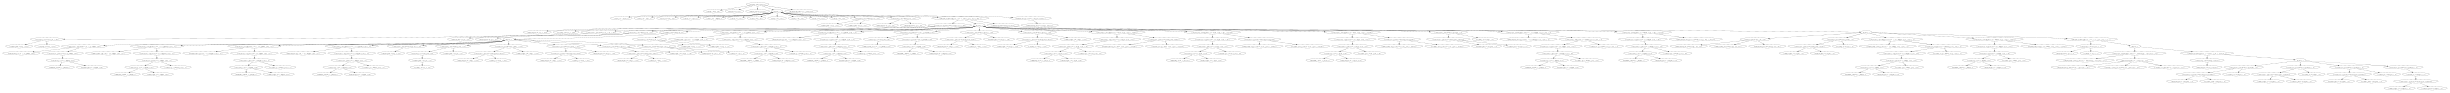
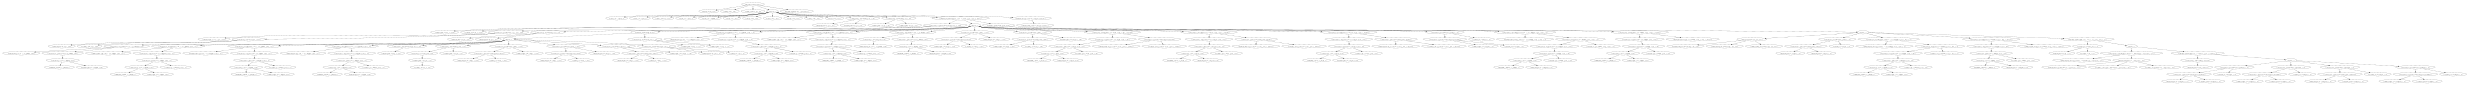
  digraph {
    fontname="IBM Plex Mono"
    node [fontname="IBM Plex Mono"]
    edge [fontname="IBM Plex Mono"]
    n1 [label="(METHOD,IGDstartelt)"]
    n2 [label="(PARAM,_BYTE *a1)"]
    n3 [label="(PARAM,char *a2)"]
    n4 [label="(PARAM,signed int a3)"]
    n5 [label="(BLOCK,,)"]
    n6 [label="(METHOD_RETURN,int __fastcall)"]
    n7 [label="(LOCAL,v3: _BYTE *)"]
    n8 [label="(LOCAL,v4: char *)"]
    n9 [label="(LOCAL,result: int)"]
    n10 [label="(LOCAL,v7: char *)"]
    n11 [label="(LOCAL,v8: _DWORD *)"]
    n12 [label="(LOCAL,v9: int)"]
    n13 [label="(LOCAL,v10: int)"]
    n14 [label="(LOCAL,v11: int)"]
    n15 [label="(LOCAL,v12: int)"]
    n16 [label="(LOCAL,v13: int)"]
    n17 [label="(LOCAL,v14: int)"]
    n18 [label="(<operator>.assignment,v3 = a1)"]
    n19 [label="(<operator>.assignment,v4 = a2)"]
    n20 [label="(CONTROL_STRUCTURE,if ( a3 >= 128 ),if ( a3 >= 128 ))"]
    n21 [label="(RETURN,return result;,return result;)"]
    n22 [label="(IDENTIFIER,v3,v3 = a1)"]
    n23 [label="(IDENTIFIER,a1,v3 = a1)"]
    n24 [label="(IDENTIFIER,v4,v4 = a2)"]
    n25 [label="(IDENTIFIER,a2,v4 = a2)"]
    n26 [label="(<operator>.greaterEqualsThan,a3 >= 128)"]
    n27 [label="(BLOCK,,)"]
    n28 [label="(CONTROL_STRUCTURE,else,else)"]
    n29 [label="(IDENTIFIER,result,return result;)"]
    n30 [label="(IDENTIFIER,a3,a3 >= 128)"]
    n31 [label="(LITERAL,128,a3 >= 128)"]
    n32 [label="(<operator>.assignment,v7 = a2 + 112)"]
    n33 [label="(<operator>.assignment,v8 = a1)"]
    n34 [label="(CONTROL_STRUCTURE,do,do)"]
    n35 [label="(<operator>.assignment,v13 = *((_DWORD *)a2 + 1))"]
    n36 [label="(<operator>.assignment,v14 = *((_DWORD *)a2 + 2))"]
    n37 [label="(<operator>.assignment,*v8 = *(_DWORD *)a2)"]
    n38 [label="(<operator>.assignment,v8[1] = v13)"]
    n39 [label="(<operator>.assignment,v8[2] = v14)"]
    n40 [label="(<operator>.assignment,*((_BYTE *)v8 + 12) = a2[12])"]
    n41 [label="(<operator>.assignment,*((_BYTE *)v8 + 13) = a2[13])"]
    n42 [label="(<operator>.assignment,*((_BYTE *)v8 + 14) = a2[14])"]
    n43 [label="(<operator>.assignment,v3[127] = 0)"]
    n44 [label="(<operator>.assignment,result = *((_DWORD *)v3 + 96) + 1)"]
    n45 [label="(<operator>.assignment,*((_DWORD *)v3 + 96) = result)"]
    n46 [label="(BLOCK,,)"]
+   n47 [label="(IDENTIFIER,v7,v7 = a2 + 112)"]
    n48 [label="(<operator>.addition,a2 + 112)"]
    n49 [label="(IDENTIFIER,v8,v8 = a1)"]
    n50 [label="(IDENTIFIER,a1,v8 = a1)"]
    n51 [label="(BLOCK,,)"]
    n52 [label="(<operator>.notEquals,a2 != v7)"]
    n53 [label="(IDENTIFIER,v13,v13 = *((_DWORD *)a2 + 1))"]
    n54 [label="(<operator>.indirection,*((_DWORD *)a2 + 1))"]
    n55 [label="(IDENTIFIER,v14,v14 = *((_DWORD *)a2 + 2))"]
    n56 [label="(<operator>.indirection,*((_DWORD *)a2 + 2))"]
    n57 [label="(<operator>.indirection,*v8)"]
    n58 [label="(<operator>.indirection,*(_DWORD *)a2)"]
    n59 [label="(<operator>.indirectIndexAccess,v8[1])"]
    n60 [label="(IDENTIFIER,v13,v8[1] = v13)"]
    n61 [label="(<operator>.indirectIndexAccess,v8[2])"]
    n62 [label="(IDENTIFIER,v14,v8[2] = v14)"]
    n63 [label="(<operator>.indirection,*((_BYTE *)v8 + 12))"]
    n64 [label="(<operator>.indirectIndexAccess,a2[12])"]
    n65 [label="(<operator>.indirection,*((_BYTE *)v8 + 13))"]
    n66 [label="(<operator>.indirectIndexAccess,a2[13])"]
    n67 [label="(<operator>.indirection,*((_BYTE *)v8 + 14))"]
    n68 [label="(<operator>.indirectIndexAccess,a2[14])"]
    n69 [label="(<operator>.indirectIndexAccess,v3[127])"]
    n70 [label="(LITERAL,0,v3[127] = 0)"]
    n71 [label="(IDENTIFIER,result,result = *((_DWORD *)v3 + 96) + 1)"]
    n72 [label="(<operator>.addition,*((_DWORD *)v3 + 96) + 1)"]
    n73 [label="(<operator>.indirection,*((_DWORD *)v3 + 96))"]
    n74 [label="(IDENTIFIER,result,*((_DWORD *)v3 + 96) = result)"]
    n75 [label="(IDENTIFIER,a2,a2 + 112)"]
    n76 [label="(LITERAL,112,a2 + 112)"]
    n77 [label="(<operator>.assignment,v9 = *(_DWORD *)a2)"]
    n78 [label="(<operator>.assignment,v10 = *((_DWORD *)a2 + 1))"]
    n79 [label="(<operator>.assignment,v11 = *((_DWORD *)a2 + 2))"]
    n80 [label="(<operator>.assignment,v12 = *((_DWORD *)a2 + 3))"]
    n81 [label="(<operator>.assignmentPlus,a2 += 16)"]
    n82 [label="(<operator>.assignment,*v8 = v9)"]
    n83 [label="(<operator>.assignment,v8[1] = v10)"]
    n84 [label="(<operator>.assignment,v8[2] = v11)"]
    n85 [label="(<operator>.assignment,v8[3] = v12)"]
    n86 [label="(<operator>.assignmentPlus,v8 += 4)"]
    n87 [label="(IDENTIFIER,a2,a2 != v7)"]
    n88 [label="(IDENTIFIER,v7,a2 != v7)"]
    n89 [label="(IDENTIFIER,v9,v9 = *(_DWORD *)a2)"]
    n90 [label="(<operator>.indirection,*(_DWORD *)a2)"]
    n91 [label="(IDENTIFIER,v10,v10 = *((_DWORD *)a2 + 1))"]
    n92 [label="(<operator>.indirection,*((_DWORD *)a2 + 1))"]
    n93 [label="(IDENTIFIER,v11,v11 = *((_DWORD *)a2 + 2))"]
    n94 [label="(<operator>.indirection,*((_DWORD *)a2 + 2))"]
    n95 [label="(IDENTIFIER,v12,v12 = *((_DWORD *)a2 + 3))"]
    n96 [label="(<operator>.indirection,*((_DWORD *)a2 + 3))"]
    n97 [label="(IDENTIFIER,a2,a2 += 16)"]
    n98 [label="(<operator>.indirection,*v8)"]
    n99 [label="(IDENTIFIER,v9,*v8 = v9)"]
    n100 [label="(<operator>.indirectIndexAccess,v8[1])"]
    n101 [label="(IDENTIFIER,v10,v8[1] = v10)"]
    n102 [label="(<operator>.indirectIndexAccess,v8[2])"]
    n103 [label="(IDENTIFIER,v11,v8[2] = v11)"]
    n104 [label="(<operator>.indirectIndexAccess,v8[3])"]
    n105 [label="(IDENTIFIER,v12,v8[3] = v12)"]
    n106 [label="(IDENTIFIER,v8,v8 += 4)"]
    n107 [label="(LITERAL,4,v8 += 4)"]
    n108 [label="(<operator>.cast,(_DWORD *)a2)"]
    n109 [label="(UNKNOWN,_DWORD *,_DWORD *)"]
    n110 [label="(IDENTIFIER,a2,(_DWORD *)a2)"]
    n111 [label="(<operator>.addition,(_DWORD *)a2 + 1)"]
    n112 [label="(<operator>.cast,(_DWORD *)a2)"]
    n113 [label="(LITERAL,1,(_DWORD *)a2 + 1)"]
    n114 [label="(UNKNOWN,_DWORD *,_DWORD *)"]
    n115 [label="(IDENTIFIER,a2,(_DWORD *)a2)"]
    n116 [label="(<operator>.addition,(_DWORD *)a2 + 2)"]
    n117 [label="(<operator>.cast,(_DWORD *)a2)"]
    n118 [label="(LITERAL,2,(_DWORD *)a2 + 2)"]
    n119 [label="(UNKNOWN,_DWORD *,_DWORD *)"]
    n120 [label="(IDENTIFIER,a2,(_DWORD *)a2)"]
    n121 [label="(<operator>.addition,(_DWORD *)a2 + 3)"]
    n122 [label="(<operator>.cast,(_DWORD *)a2)"]
    n123 [label="(LITERAL,3,(_DWORD *)a2 + 3)"]
    n124 [label="(UNKNOWN,_DWORD *,_DWORD *)"]
    n125 [label="(IDENTIFIER,a2,(_DWORD *)a2)"]
    n126 [label="(LITERAL,16,a2 += 16)"]
    n127 [label="(IDENTIFIER,v8,*v8 = v9)"]
    n128 [label="(IDENTIFIER,v8,v8[1] = v10)"]
    n129 [label="(LITERAL,1,v8[1] = v10)"]
    n130 [label="(IDENTIFIER,v8,v8[2] = v11)"]
    n131 [label="(LITERAL,2,v8[2] = v11)"]
    n132 [label="(IDENTIFIER,v8,v8[3] = v12)"]
    n133 [label="(LITERAL,3,v8[3] = v12)"]
    n134 [label="(<operator>.addition,(_DWORD *)a2 + 1)"]
    n135 [label="(<operator>.cast,(_DWORD *)a2)"]
    n136 [label="(LITERAL,1,(_DWORD *)a2 + 1)"]
    n137 [label="(UNKNOWN,_DWORD *,_DWORD *)"]
    n138 [label="(IDENTIFIER,a2,(_DWORD *)a2)"]
    n139 [label="(<operator>.addition,(_DWORD *)a2 + 2)"]
    n140 [label="(<operator>.cast,(_DWORD *)a2)"]
    n141 [label="(LITERAL,2,(_DWORD *)a2 + 2)"]
    n142 [label="(UNKNOWN,_DWORD *,_DWORD *)"]
    n143 [label="(IDENTIFIER,a2,(_DWORD *)a2)"]
    n144 [label="(IDENTIFIER,v8,*v8 = *(_DWORD *)a2)"]
    n145 [label="(<operator>.cast,(_DWORD *)a2)"]
    n146 [label="(UNKNOWN,_DWORD *,_DWORD *)"]
    n147 [label="(IDENTIFIER,a2,(_DWORD *)a2)"]
    n148 [label="(IDENTIFIER,v8,v8[1] = v13)"]
    n149 [label="(LITERAL,1,v8[1] = v13)"]
    n150 [label="(IDENTIFIER,v8,v8[2] = v14)"]
    n151 [label="(LITERAL,2,v8[2] = v14)"]
    n152 [label="(<operator>.addition,(_BYTE *)v8 + 12)"]
    n153 [label="(IDENTIFIER,a2,*((_BYTE *)v8 + 12) = a2[12])"]
    n154 [label="(LITERAL,12,*((_BYTE *)v8 + 12) = a2[12])"]
    n155 [label="(<operator>.cast,(_BYTE *)v8)"]
    n156 [label="(LITERAL,12,(_BYTE *)v8 + 12)"]
    n157 [label="(UNKNOWN,_BYTE *,_BYTE *)"]
    n158 [label="(IDENTIFIER,v8,(_BYTE *)v8)"]
    n159 [label="(<operator>.addition,(_BYTE *)v8 + 13)"]
    n160 [label="(IDENTIFIER,a2,*((_BYTE *)v8 + 13) = a2[13])"]
    n161 [label="(LITERAL,13,*((_BYTE *)v8 + 13) = a2[13])"]
    n162 [label="(<operator>.cast,(_BYTE *)v8)"]
    n163 [label="(LITERAL,13,(_BYTE *)v8 + 13)"]
    n164 [label="(UNKNOWN,_BYTE *,_BYTE *)"]
    n165 [label="(IDENTIFIER,v8,(_BYTE *)v8)"]
    n166 [label="(<operator>.addition,(_BYTE *)v8 + 14)"]
    n167 [label="(IDENTIFIER,a2,*((_BYTE *)v8 + 14) = a2[14])"]
    n168 [label="(LITERAL,14,*((_BYTE *)v8 + 14) = a2[14])"]
    n169 [label="(<operator>.cast,(_BYTE *)v8)"]
    n170 [label="(LITERAL,14,(_BYTE *)v8 + 14)"]
    n171 [label="(UNKNOWN,_BYTE *,_BYTE *)"]
    n172 [label="(IDENTIFIER,v8,(_BYTE *)v8)"]
    n173 [label="(IDENTIFIER,v3,v3[127] = 0)"]
    n174 [label="(LITERAL,127,v3[127] = 0)"]
    n175 [label="(<operator>.indirection,*((_DWORD *)v3 + 96))"]
    n176 [label="(LITERAL,1,*((_DWORD *)v3 + 96) + 1)"]
    n177 [label="(<operator>.addition,(_DWORD *)v3 + 96)"]
    n178 [label="(<operator>.cast,(_DWORD *)v3)"]
    n179 [label="(LITERAL,96,(_DWORD *)v3 + 96)"]
    n180 [label="(UNKNOWN,_DWORD *,_DWORD *)"]
    n181 [label="(IDENTIFIER,v3,(_DWORD *)v3)"]
    n182 [label="(<operator>.addition,(_DWORD *)v3 + 96)"]
    n183 [label="(<operator>.cast,(_DWORD *)v3)"]
    n184 [label="(LITERAL,96,(_DWORD *)v3 + 96)"]
    n185 [label="(UNKNOWN,_DWORD *,_DWORD *)"]
    n186 [label="(IDENTIFIER,v3,(_DWORD *)v3)"]
    n187 [label="(memcpy,memcpy(a1, a2, a3))"]
    n188 [label="(<operator>.assignment,v3[a3] = 0)"]
    n189 [label="(<operator>.assignment,result = *((_DWORD *)v3 + 96) + 1)"]
    n190 [label="(<operator>.assignment,*((_DWORD *)v3 + 96) = result)"]
    n191 [label="(CONTROL_STRUCTURE,if ( a3 == 7 ),if ( a3 == 7 ))"]
    n192 [label="(IDENTIFIER,a1,memcpy(a1, a2, a3))"]
    n193 [label="(IDENTIFIER,a2,memcpy(a1, a2, a3))"]
    n194 [label="(IDENTIFIER,a3,memcpy(a1, a2, a3))"]
    n195 [label="(<operator>.indirectIndexAccess,v3[a3])"]
    n196 [label="(LITERAL,0,v3[a3] = 0)"]
    n197 [label="(IDENTIFIER,result,result = *((_DWORD *)v3 + 96) + 1)"]
    n198 [label="(<operator>.addition,*((_DWORD *)v3 + 96) + 1)"]
    n199 [label="(<operator>.indirection,*((_DWORD *)v3 + 96))"]
    n200 [label="(IDENTIFIER,result,*((_DWORD *)v3 + 96) = result)"]
    n201 [label="(<operator>.equals,a3 == 7)"]
    n202 [label="(BLOCK,,)"]
    n203 [label="(IDENTIFIER,v3,v3[a3] = 0)"]
    n204 [label="(IDENTIFIER,a3,v3[a3] = 0)"]
    n205 [label="(<operator>.indirection,*((_DWORD *)v3 + 96))"]
    n206 [label="(LITERAL,1,*((_DWORD *)v3 + 96) + 1)"]
    n207 [label="(<operator>.addition,(_DWORD *)v3 + 96)"]
    n208 [label="(<operator>.cast,(_DWORD *)v3)"]
    n209 [label="(LITERAL,96,(_DWORD *)v3 + 96)"]
    n210 [label="(UNKNOWN,_DWORD *,_DWORD *)"]
    n211 [label="(IDENTIFIER,v3,(_DWORD *)v3)"]
    n212 [label="(<operator>.addition,(_DWORD *)v3 + 96)"]
    n213 [label="(<operator>.cast,(_DWORD *)v3)"]
    n214 [label="(LITERAL,96,(_DWORD *)v3 + 96)"]
    n215 [label="(UNKNOWN,_DWORD *,_DWORD *)"]
    n216 [label="(IDENTIFIER,v3,(_DWORD *)v3)"]
    n217 [label="(IDENTIFIER,a3,a3 == 7)"]
    n218 [label="(LITERAL,7,a3 == 7)"]
    n219 [label="(<operator>.assignment,result = memcmp(v4, \"service\", 7u))"]
    n220 [label="(CONTROL_STRUCTURE,if ( !result ),if ( !result ))"]
    n221 [label="(IDENTIFIER,result,result = memcmp(v4, \"service\", 7u))"]
    n222 [label="(memcmp,memcmp(v4, \"service\", 7u))"]
    n223 [label="(<operator>.logicalNot,!result)"]
    n224 [label="(BLOCK,,)"]
    n225 [label="(IDENTIFIER,v4,memcmp(v4, \"service\", 7u))"]
    n226 [label="(LITERAL,\"service\",memcmp(v4, \"service\", 7u))"]
    n227 [label="(LITERAL,7u,memcmp(v4, \"service\", 7u))"]
    n228 [label="(IDENTIFIER,result,!result)"]
    n229 [label="(<operator>.assignment,v3[2436] = 0)"]
    n230 [label="(<operator>.assignment,v3[2564] = 0)"]
    n231 [label="(<operator>.assignment,v3[2692] = 0)"]
    n232 [label="(<operator>.assignment,v3[2820] = 0)"]
    n233 [label="(<operator>.indirectIndexAccess,v3[2436])"]
    n234 [label="(LITERAL,0,v3[2436] = 0)"]
    n235 [label="(<operator>.indirectIndexAccess,v3[2564])"]
    n236 [label="(LITERAL,0,v3[2564] = 0)"]
    n237 [label="(<operator>.indirectIndexAccess,v3[2692])"]
    n238 [label="(LITERAL,0,v3[2692] = 0)"]
    n239 [label="(<operator>.indirectIndexAccess,v3[2820])"]
    n240 [label="(LITERAL,0,v3[2820] = 0)"]
    n241 [label="(IDENTIFIER,v3,v3[2436] = 0)"]
    n242 [label="(LITERAL,2436,v3[2436] = 0)"]
    n243 [label="(IDENTIFIER,v3,v3[2564] = 0)"]
    n244 [label="(LITERAL,2564,v3[2564] = 0)"]
    n245 [label="(IDENTIFIER,v3,v3[2692] = 0)"]
    n246 [label="(LITERAL,2692,v3[2692] = 0)"]
    n247 [label="(IDENTIFIER,v3,v3[2820] = 0)"]
    n248 [label="(LITERAL,2820,v3[2820] = 0)"]
    n1 -> n2
    n1 -> n3
    n1 -> n4
    n1 -> n5
    n1 -> n6
    n5 -> n7
    n5 -> n8
    n5 -> n9
    n5 -> n10
    n5 -> n11
    n5 -> n12
    n5 -> n13
    n5 -> n14
    n5 -> n15
    n5 -> n16
    n5 -> n17
    n5 -> n18
    n5 -> n19
    n5 -> n20
    n5 -> n21
    n18 -> n22
    n18 -> n23
    n19 -> n24
    n19 -> n25
    n20 -> n26
    n20 -> n27
    n20 -> n28
    n21 -> n29
    n26 -> n30
    n26 -> n31
    n27 -> n32
    n27 -> n33
    n27 -> n34
    n27 -> n35
    n27 -> n36
    n27 -> n37
    n27 -> n38
    n27 -> n39
    n27 -> n40
    n27 -> n41
    n27 -> n42
    n27 -> n43
    n27 -> n44
    n27 -> n45
    n28 -> n46
+   n32 -> n47
    n32 -> n48
    n33 -> n49
    n33 -> n50
    n34 -> n51
    n34 -> n52
    n35 -> n53
    n35 -> n54
    n36 -> n55
    n36 -> n56
    n37 -> n57
    n37 -> n58
    n38 -> n59
    n38 -> n60
    n39 -> n61
    n39 -> n62
    n40 -> n63
    n40 -> n64
    n41 -> n65
    n41 -> n66
    n42 -> n67
    n42 -> n68
    n43 -> n69
    n43 -> n70
    n44 -> n71
    n44 -> n72
    n45 -> n73
    n45 -> n74
    n46 -> n187
    n46 -> n188
    n46 -> n189
    n46 -> n190
    n46 -> n191
    n48 -> n75
    n48 -> n76
    n51 -> n77
    n51 -> n78
    n51 -> n79
    n51 -> n80
    n51 -> n81
    n51 -> n82
    n51 -> n83
    n51 -> n84
    n51 -> n85
    n51 -> n86
    n52 -> n87
    n52 -> n88
    n54 -> n134
    n56 -> n139
    n57 -> n144
    n58 -> n145
    n59 -> n148
    n59 -> n149
    n61 -> n150
    n61 -> n151
    n63 -> n152
    n64 -> n153
    n64 -> n154
    n65 -> n159
    n66 -> n160
    n66 -> n161
    n67 -> n166
    n68 -> n167
    n68 -> n168
    n69 -> n173
    n69 -> n174
    n72 -> n175
    n72 -> n176
    n73 -> n182
    n77 -> n89
    n77 -> n90
    n78 -> n91
    n78 -> n92
    n79 -> n93
    n79 -> n94
    n80 -> n95
    n80 -> n96
    n81 -> n97
    n82 -> n98
    n82 -> n99
    n83 -> n100
    n83 -> n101
    n84 -> n102
    n84 -> n103
    n85 -> n104
    n85 -> n105
    n86 -> n106
    n86 -> n107
    n90 -> n108
    n92 -> n111
    n94 -> n116
    n96 -> n121
    n98 -> n127
    n100 -> n128
    n100 -> n129
    n102 -> n130
    n102 -> n131
    n104 -> n132
    n104 -> n133
    n108 -> n109
    n108 -> n110
    n111 -> n112
    n111 -> n113
    n112 -> n114
    n112 -> n115
    n116 -> n117
    n116 -> n118
    n117 -> n119
    n117 -> n120
    n121 -> n122
    n121 -> n123
    n122 -> n124
    n122 -> n125
    n127 -> n126
    n134 -> n135
    n134 -> n136
    n135 -> n137
    n135 -> n138
    n139 -> n140
    n139 -> n141
    n140 -> n142
    n140 -> n143
    n145 -> n146
    n145 -> n147
    n152 -> n155
    n152 -> n156
    n155 -> n157
    n155 -> n158
    n159 -> n162
    n159 -> n163
    n162 -> n164
    n162 -> n165
    n166 -> n169
    n166 -> n170
    n169 -> n171
    n169 -> n172
    n175 -> n177
    n177 -> n178
    n177 -> n179
    n178 -> n180
    n178 -> n181
    n182 -> n183
    n182 -> n184
    n183 -> n185
    n183 -> n186
    n187 -> n192
    n187 -> n193
    n187 -> n194
    n188 -> n195
    n188 -> n196
    n189 -> n197
    n189 -> n198
    n190 -> n199
    n190 -> n200
    n191 -> n201
    n191 -> n202
    n195 -> n203
    n195 -> n204
    n198 -> n205
    n198 -> n206
    n199 -> n212
    n201 -> n217
    n201 -> n218
    n202 -> n219
    n202 -> n220
    n205 -> n207
    n207 -> n208
    n207 -> n209
    n208 -> n210
    n208 -> n211
    n212 -> n213
    n212 -> n214
    n213 -> n215
    n213 -> n216
    n219 -> n221
    n219 -> n222
    n220 -> n223
    n220 -> n224
    n222 -> n225
    n222 -> n226
    n222 -> n227
    n223 -> n228
    n224 -> n229
    n224 -> n230
    n224 -> n231
    n224 -> n232
    n229 -> n233
    n229 -> n234
    n230 -> n235
    n230 -> n236
    n231 -> n237
    n231 -> n238
-   n240 -> n239
+   n232 -> n239
    n232 -> n240
    n233 -> n241
    n233 -> n242
    n235 -> n243
    n235 -> n244
    n237 -> n245
    n237 -> n246
    n239 -> n247
    n239 -> n248
  }
